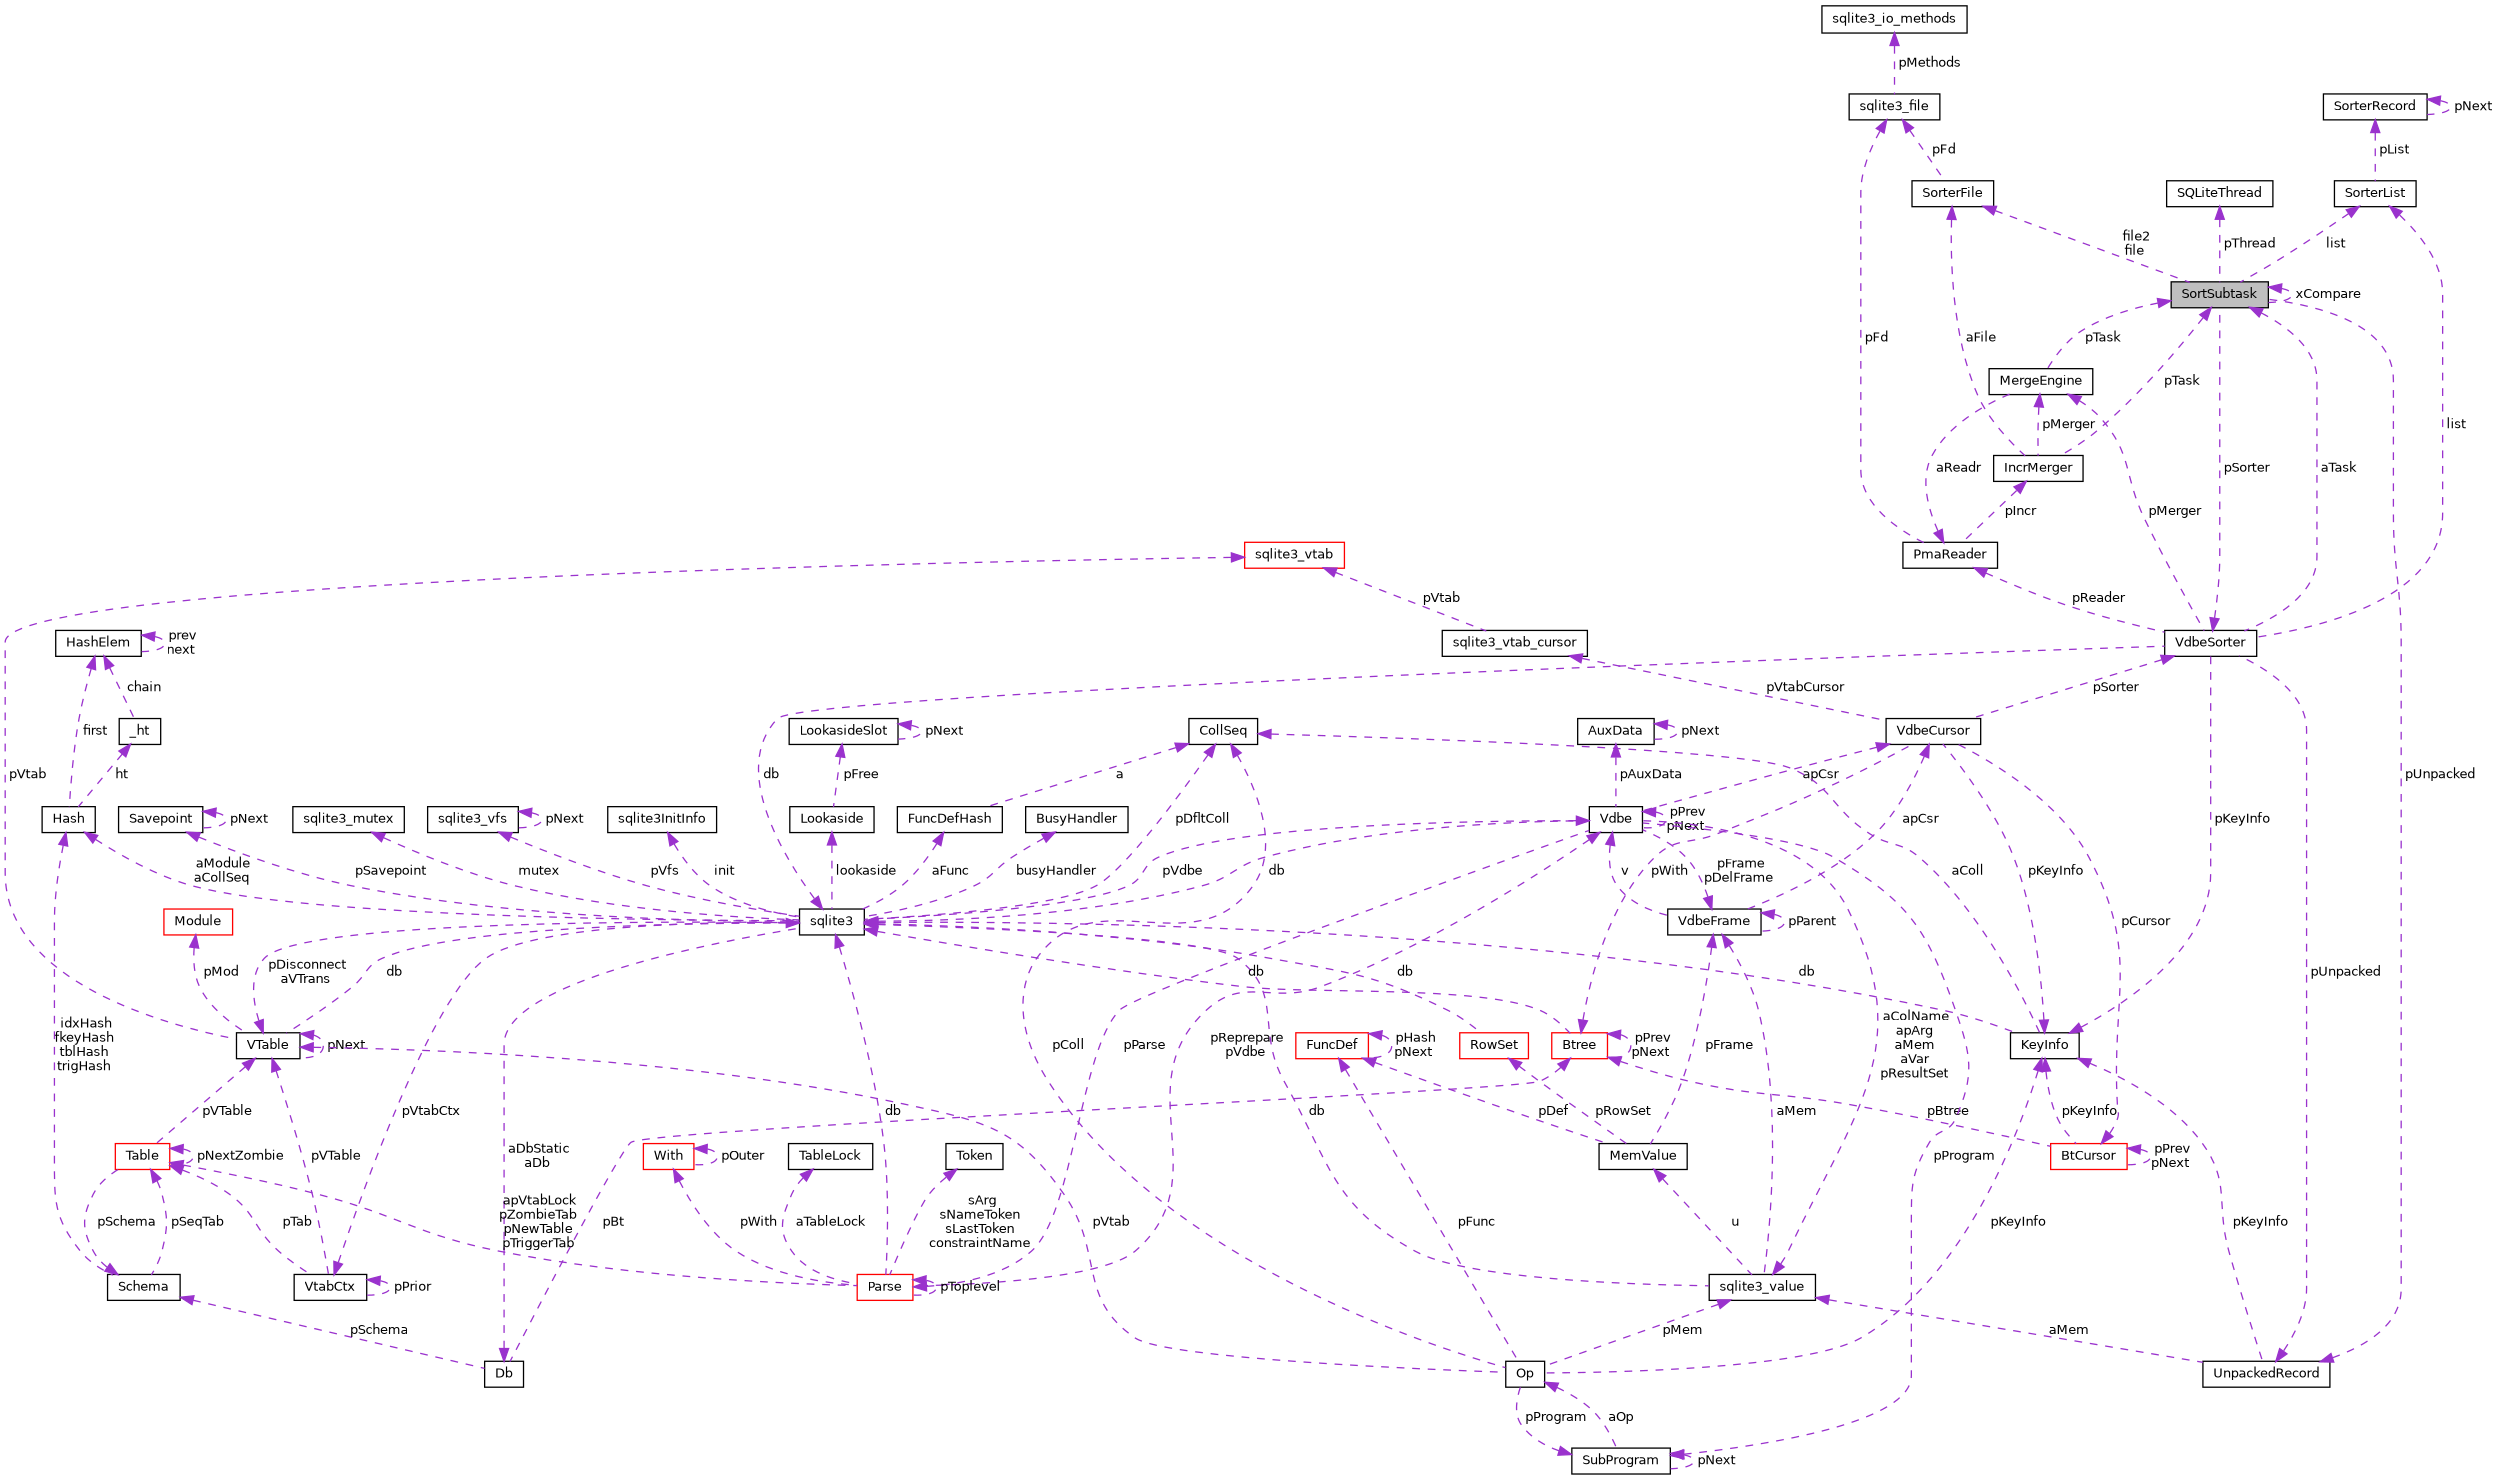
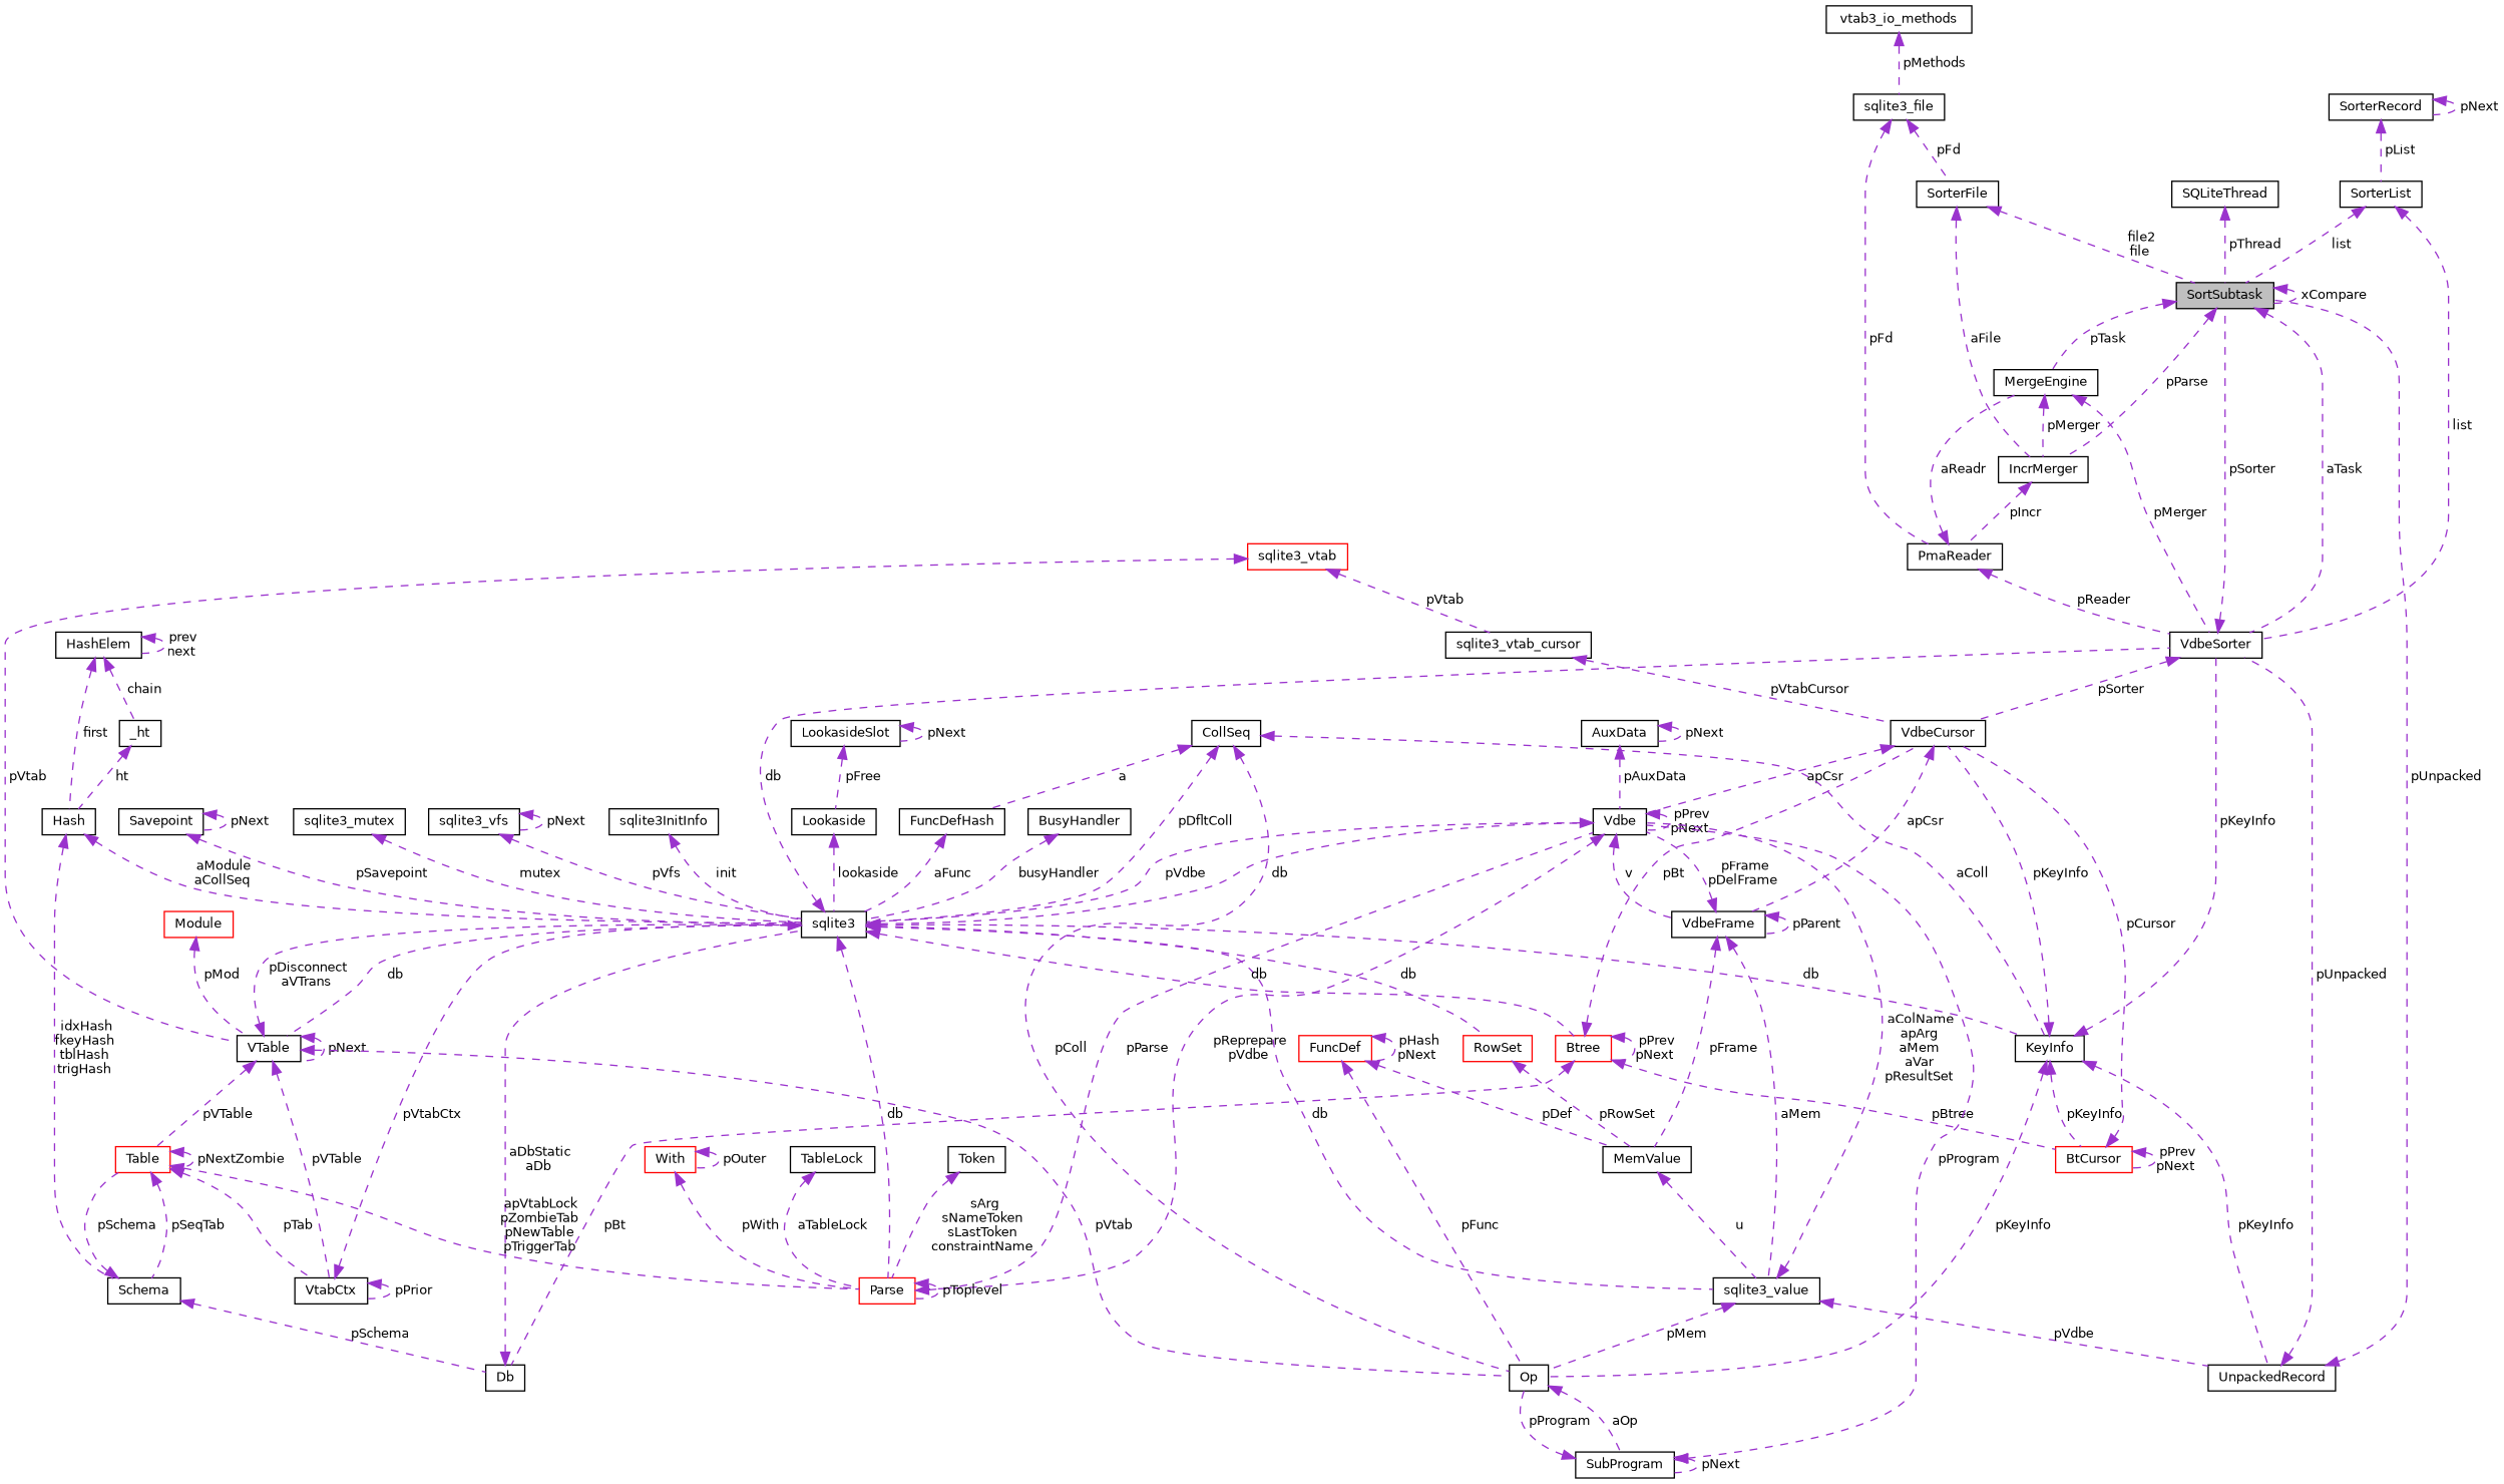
  digraph {
    node [color=black fillcolor=white fontname=Helvetica fontsize=10 shape=record style=filled]
    edge [color=darkorchid3 dir=back fontname=Helvetica fontsize=10 labelfontname=Helvetica labelfontsize=10 style=dashed]
    n1 [fillcolor=grey75 fontcolor=black height=0.2 label=SortSubtask width=0.4]
    n2 [height=0.2 label=VdbeSorter width=0.4]
    n3 [height=0.2 label=MergeEngine width=0.4]
    n4 [height=0.2 label=IncrMerger width=0.4]
    n5 [height=0.2 label=VdbeCursor width=0.4]
    n6 [height=0.2 label=PmaReader width=0.4]
    n7 [height=0.2 label=SorterList width=0.4]
    n8 [height=0.2 label=SorterRecord width=0.4]
    n9 [height=0.2 label=Vdbe width=0.4]
    n10 [height=0.2 label=VdbeFrame width=0.4]
    n11 [height=0.2 label=sqlite3 width=0.4]
    n12 [height=0.2 label=sqlite3_value width=0.4]
    n13 [height=0.2 label=KeyInfo width=0.4]
    n14 [color=red height=0.2 label=Btree width=0.4]
    n15 [color=red height=0.2 label=RowSet width=0.4]
    n16 [height=0.2 label=VTable width=0.4]
    n17 [color=red height=0.2 label=Parse width=0.4]
    n18 [height=0.2 label=Op width=0.4]
    n19 [height=0.2 label=UnpackedRecord width=0.4]
    n20 [color=red height=0.2 label=BtCursor width=0.4]
    n21 [height=0.2 label=Db width=0.4]
    n22 [height=0.2 label=MemValue width=0.4]
    n23 [color=red height=0.2 label=Table width=0.4]
    n24 [height=0.2 label=VtabCtx width=0.4]
    n25 [height=0.2 label=SubProgram width=0.4]
    n26 [height=0.2 label=CollSeq width=0.4]
    n27 [height=0.2 label=FuncDefHash width=0.4]
    n28 [height=0.2 label=sqlite3_vtab_cursor width=0.4]
    n29 [color=red height=0.2 label=sqlite3_vtab width=0.4]
    n30 [color=red height=0.2 label=FuncDef width=0.4]
    n31 [height=0.2 label=AuxData width=0.4]
    n32 [height=0.2 label=Schema width=0.4]
    n33 [color=red height=0.2 label=Module width=0.4]
    n34 [height=0.2 label=TableLock width=0.4]
    n35 [height=0.2 label=Token width=0.4]
    n36 [color=red height=0.2 label=With width=0.4]
    n37 [height=0.2 label=Hash width=0.4]
    n38 [height=0.2 label=_ht width=0.4]
    n39 [height=0.2 label=HashElem width=0.4]
    n40 [height=0.2 label=Savepoint width=0.4]
    n41 [height=0.2 label=Lookaside width=0.4]
    n42 [height=0.2 label=LookasideSlot width=0.4]
    n43 [height=0.2 label=sqlite3_mutex width=0.4]
    n44 [height=0.2 label=sqlite3_vfs width=0.4]
    n45 [height=0.2 label=sqlite3InitInfo width=0.4]
    n46 [height=0.2 label=BusyHandler width=0.4]
    n47 [height=0.2 label=sqlite3_file width=0.4]
    n48 [height=0.2 label=SorterFile width=0.4]
-   n49 [height=0.2 label=sqlite3_io_methods width=0.4]
+   n49 [height=0.2 label=vtab3_io_methods width=0.4]
    n50 [height=0.2 label=SQLiteThread width=0.4]
    n1 -> n1 [label=" xCompare"]
    n1 -> n2 [label=" aTask"]
    n1 -> n3 [label=" pTask"]
-   n1 -> n4 [label=" pTask"]
+   n1 -> n4 [label=" pParse"]
    n2 -> n1 [label=" pSorter"]
    n2 -> n5 [label=" pSorter"]
    n3 -> n2 [label=" pMerger"]
    n3 -> n4 [label=" pMerger"]
    n4 -> n6 [label=" pIncr"]
    n5 -> n9 [label=" apCsr"]
    n5 -> n10 [label=" apCsr"]
    n6 -> n2 [label=" pReader"]
    n6 -> n3 [label=" aReadr"]
    n7 -> n1 [label=" list"]
    n7 -> n2 [label=" list"]
    n8 -> n7 [label=" pList"]
    n8 -> n8 [label=" pNext"]
    n9 -> n9 [label=" pPrev\npNext"]
    n9 -> n10 [label=" v"]
    n9 -> n11 [label=" pVdbe"]
    n9 -> n17 [label=" pReprepare\npVdbe"]
    n10 -> n9 [label=" pFrame\npDelFrame"]
    n10 -> n10 [label=" pParent"]
    n10 -> n12 [label=" aMem"]
    n10 -> n22 [label=" pFrame"]
    n11 -> n2 [label=" db"]
    n11 -> n9 [label=" db"]
    n11 -> n12 [label=" db"]
    n11 -> n13 [label=" db"]
    n11 -> n14 [label=" db"]
    n11 -> n15 [label=" db"]
    n11 -> n16 [label=" db"]
    n11 -> n17 [label=" db"]
    n12 -> n9 [label=" aColName\napArg\naMem\naVar\npResultSet"]
    n12 -> n18 [label=" pMem"]
-   n12 -> n19 [label=" aMem"]
+   n12 -> n19 [label=" pVdbe"]
    n13 -> n2 [label=" pKeyInfo"]
    n13 -> n5 [label=" pKeyInfo"]
    n13 -> n18 [label=" pKeyInfo"]
    n13 -> n19 [label=" pKeyInfo"]
    n13 -> n20 [label=" pKeyInfo"]
-   n14 -> n5 [label=" pWith"]
+   n14 -> n5 [label=" pBt"]
    n14 -> n14 [label=" pPrev\npNext"]
    n14 -> n20 [label=" pBtree"]
    n14 -> n21 [label=" pBt"]
    n15 -> n22 [label=" pRowSet"]
    n16 -> n11 [label=" pDisconnect\naVTrans"]
    n16 -> n16 [label=" pNext"]
    n16 -> n18 [label=" pVtab"]
    n16 -> n23 [label=" pVTable"]
    n16 -> n24 [label=" pVTable"]
    n17 -> n9 [label=" pParse"]
    n17 -> n17 [label=" pToplevel"]
    n18 -> n25 [label=" aOp"]
    n19 -> n1 [label=" pUnpacked"]
    n19 -> n2 [label=" pUnpacked"]
    n20 -> n5 [label=" pCursor"]
    n20 -> n20 [label=" pPrev\npNext"]
    n21 -> n11 [label=" aDbStatic\naDb"]
    n22 -> n12 [label=" u"]
    n23 -> n17 [label=" apVtabLock\npZombieTab\npNewTable\npTriggerTab"]
    n23 -> n23 [label=" pNextZombie"]
    n23 -> n24 [label=" pTab"]
    n23 -> n32 [label=" pSeqTab"]
    n24 -> n11 [label=" pVtabCtx"]
    n24 -> n24 [label=" pPrior"]
    n25 -> n9 [label=" pProgram"]
    n25 -> n18 [label=" pProgram"]
    n25 -> n25 [label=" pNext"]
    n26 -> n11 [label=" pDfltColl"]
    n26 -> n13 [label=" aColl"]
    n26 -> n18 [label=" pColl"]
    n26 -> n27 [label=" a"]
    n27 -> n11 [label=" aFunc"]
    n28 -> n5 [label=" pVtabCursor"]
    n29 -> n16 [label=" pVtab"]
    n29 -> n28 [label=" pVtab"]
    n30 -> n18 [label=" pFunc"]
    n30 -> n22 [label=" pDef"]
    n30 -> n30 [label=" pHash\npNext"]
    n31 -> n9 [label=" pAuxData"]
    n31 -> n31 [label=" pNext"]
    n32 -> n21 [label=" pSchema"]
    n32 -> n23 [label=" pSchema"]
    n33 -> n16 [label=" pMod"]
    n34 -> n17 [label=" aTableLock"]
    n35 -> n17 [label=" sArg\nsNameToken\nsLastToken\nconstraintName"]
    n36 -> n17 [label=" pWith"]
    n36 -> n36 [label=" pOuter"]
    n37 -> n11 [label=" aModule\naCollSeq"]
    n37 -> n32 [label=" idxHash\nfkeyHash\ntblHash\ntrigHash"]
    n38 -> n37 [label=" ht"]
    n39 -> n37 [label=" first"]
    n39 -> n38 [label=" chain"]
    n39 -> n39 [label=" prev\nnext"]
    n40 -> n11 [label=" pSavepoint"]
    n40 -> n40 [label=" pNext"]
    n41 -> n11 [label=" lookaside"]
    n42 -> n41 [label=" pFree"]
    n42 -> n42 [label=" pNext"]
    n43 -> n11 [label=" mutex"]
    n44 -> n11 [label=" pVfs"]
    n44 -> n44 [label=" pNext"]
    n45 -> n11 [label=" init"]
    n46 -> n11 [label=" busyHandler"]
    n47 -> n6 [label=" pFd"]
    n47 -> n48 [label=" pFd"]
    n48 -> n1 [label=" file2\nfile"]
    n48 -> n4 [label=" aFile"]
    n49 -> n47 [label=" pMethods"]
    n50 -> n1 [label=" pThread"]
  }
